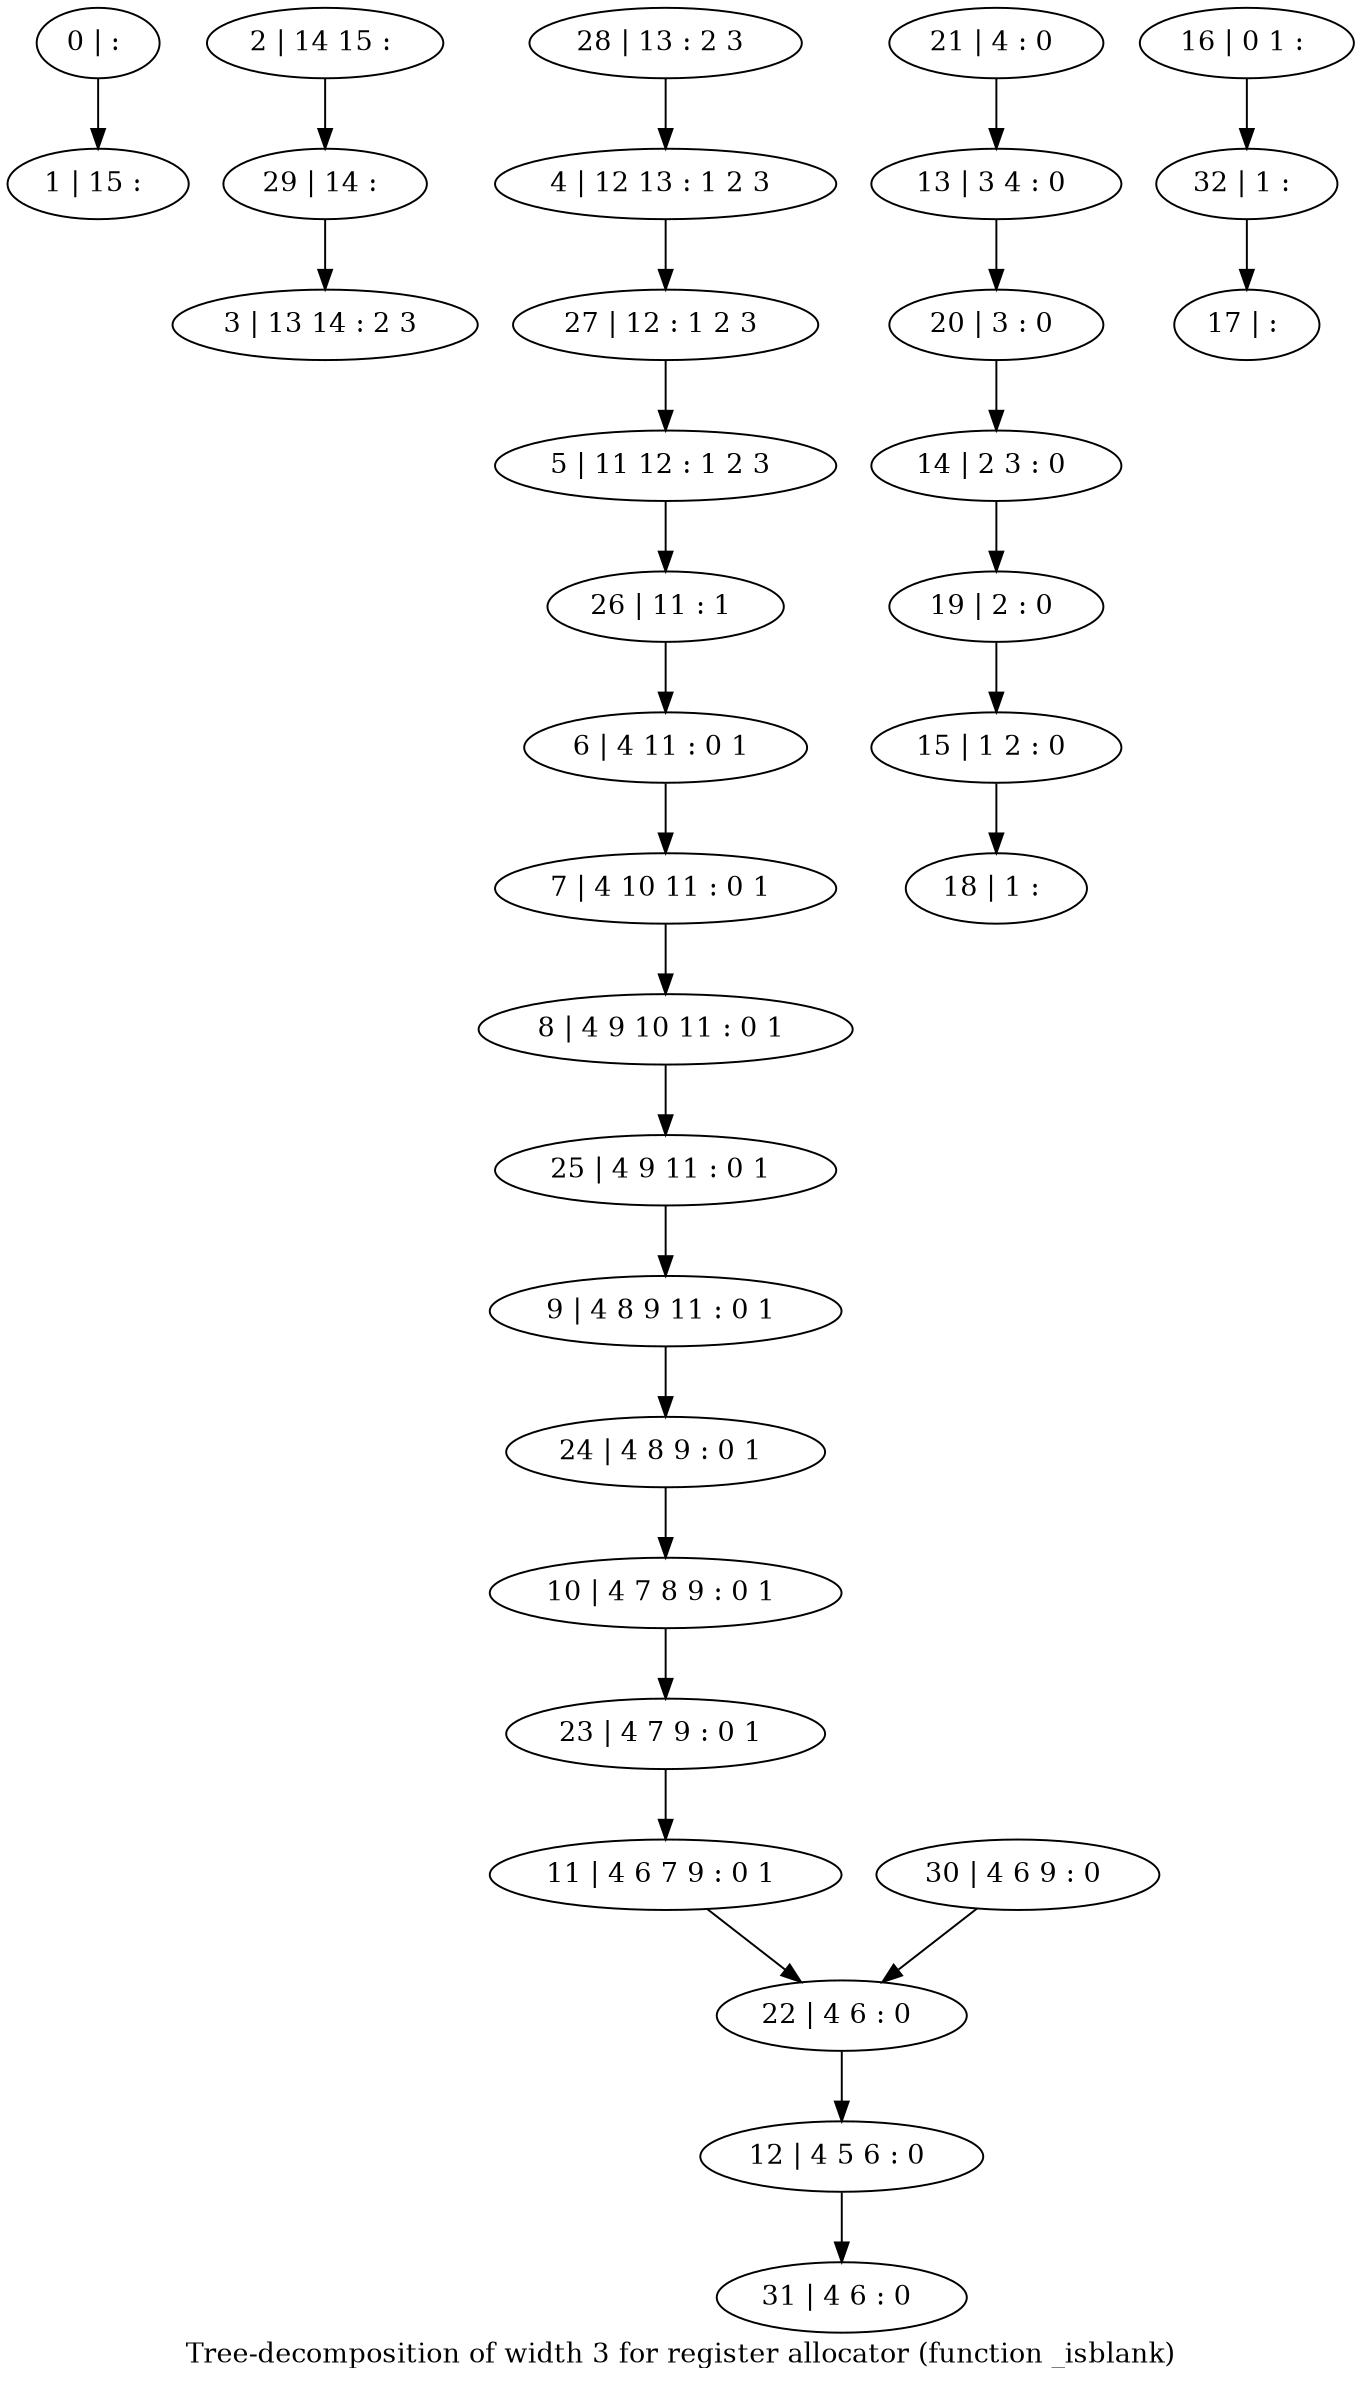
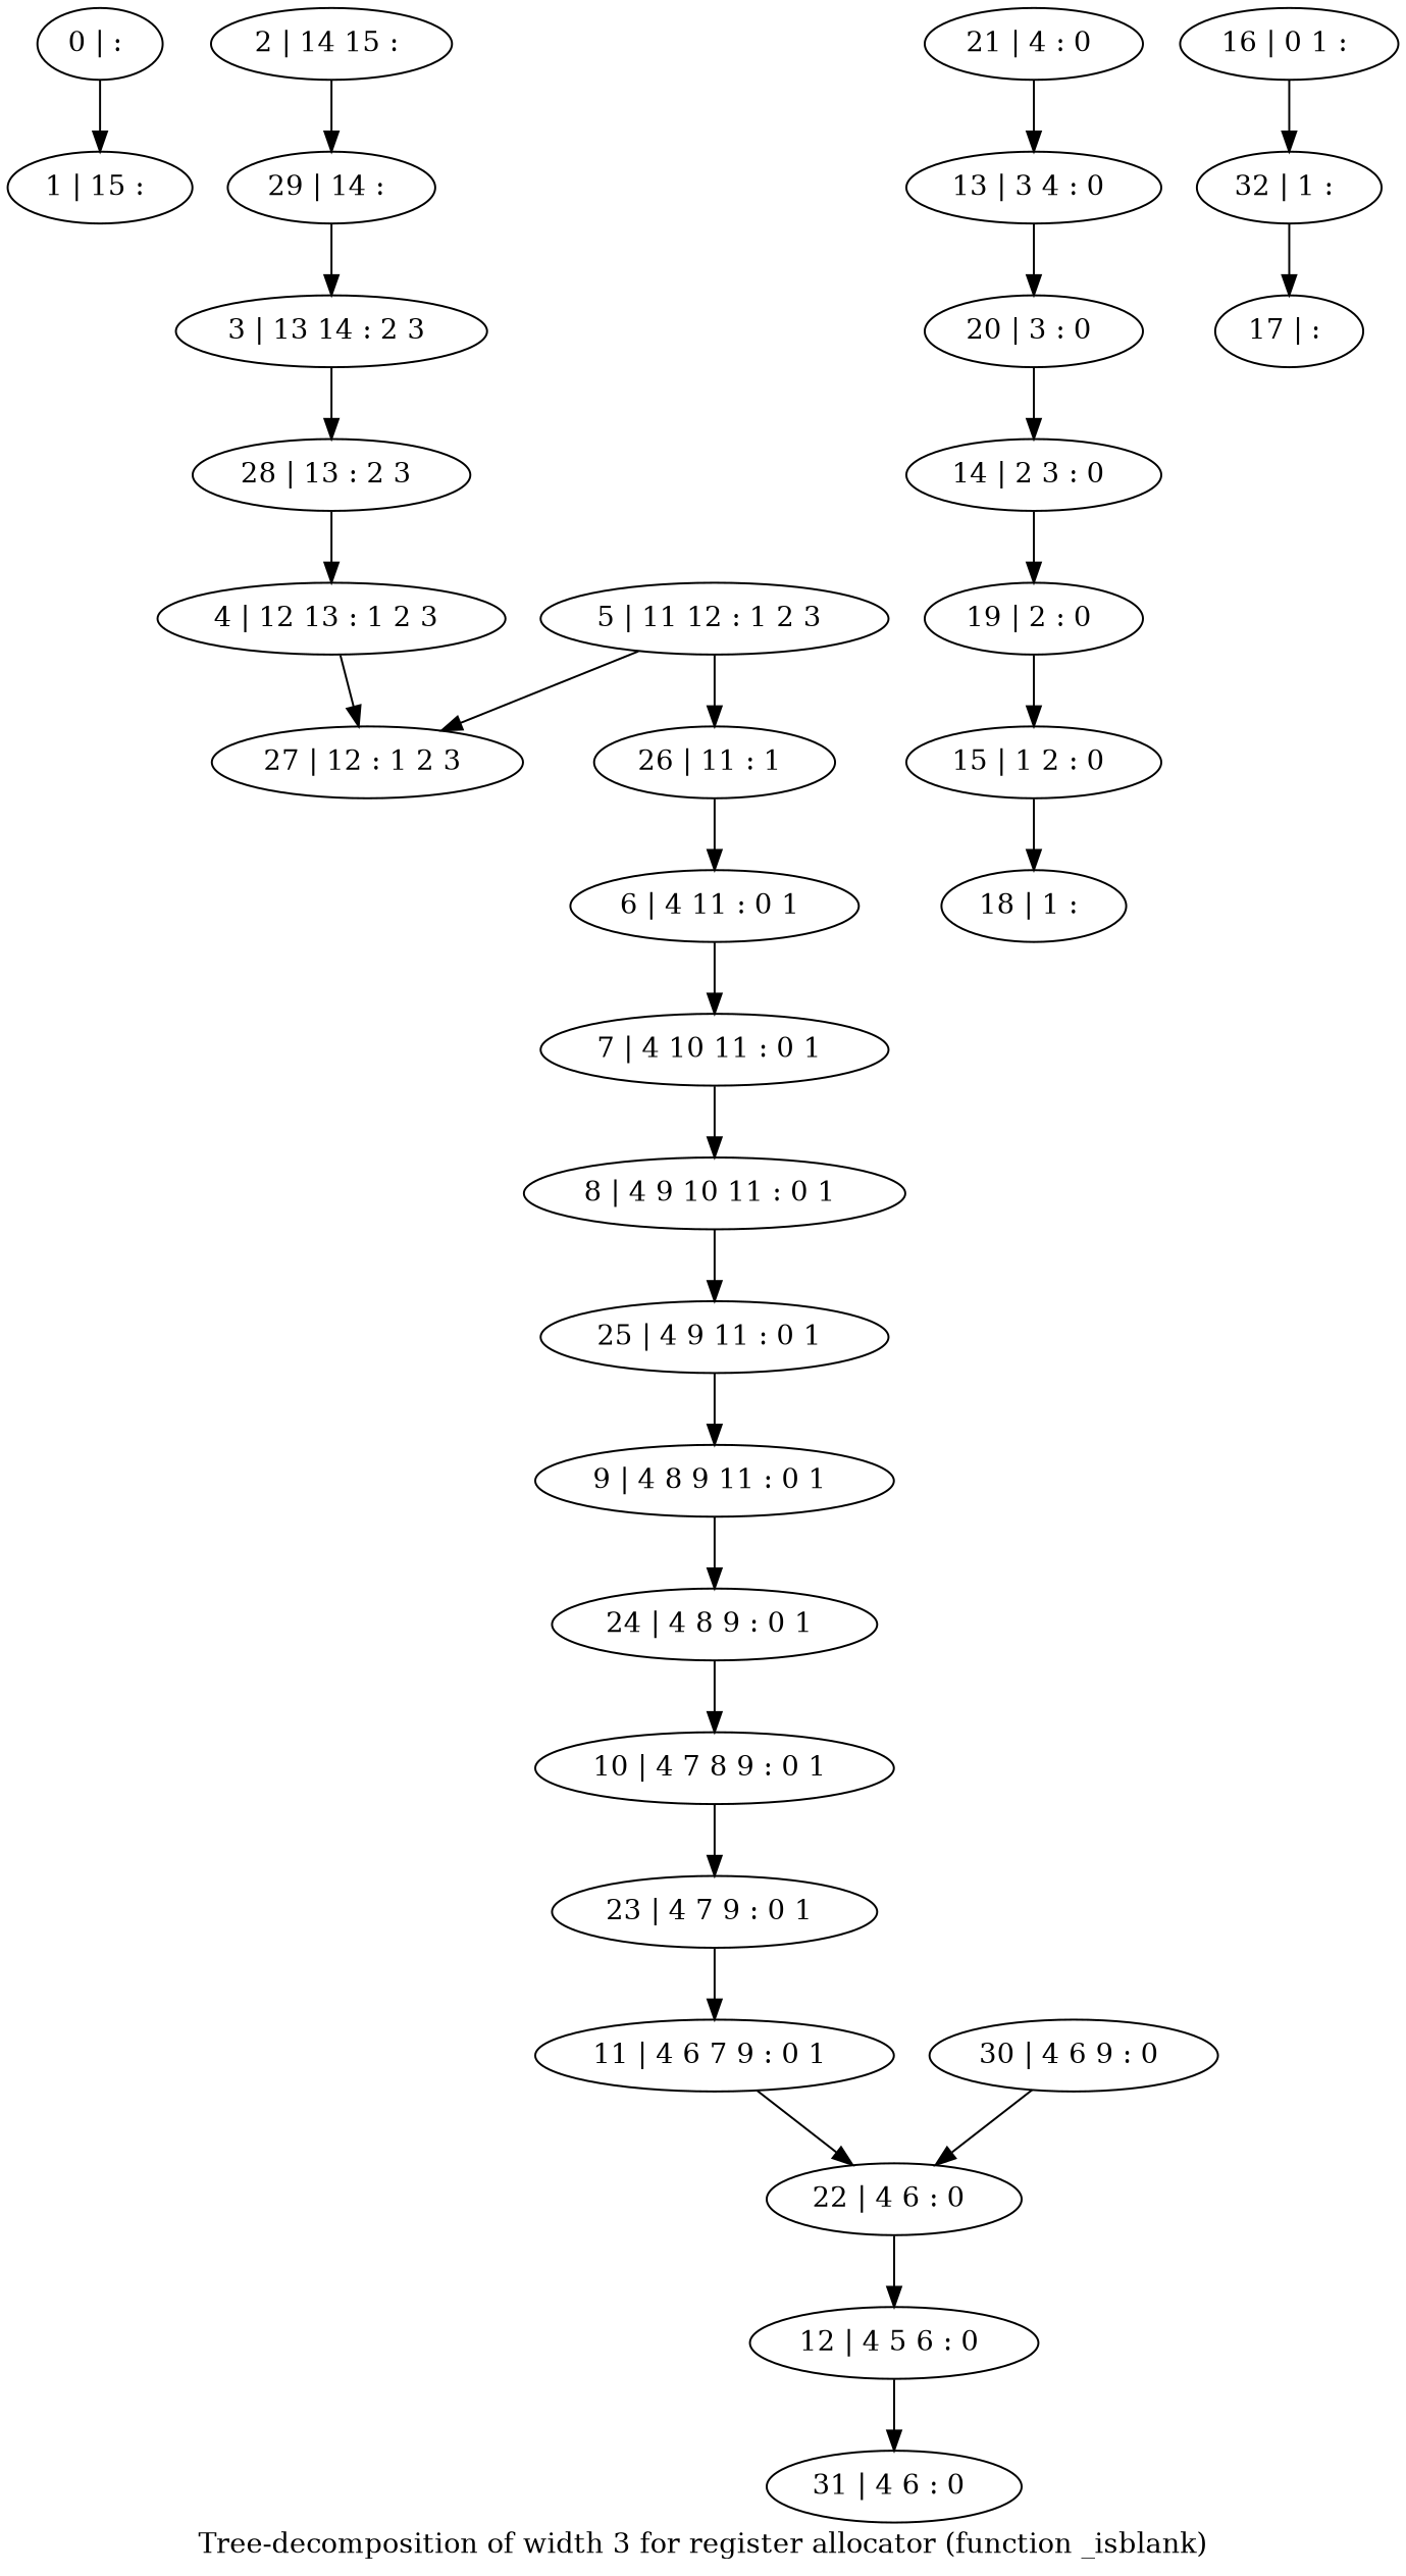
  digraph {
    label="Tree-decomposition of width 3 for register allocator (function _isblank)"
    n1 [label="0 | : "]
    n2 [label="1 | 15 : "]
    n3 [label="2 | 14 15 : "]
    n4 [label="29 | 14 : "]
    n5 [label="3 | 13 14 : 2 3 "]
    n6 [label="28 | 13 : 2 3 "]
    n7 [label="4 | 12 13 : 1 2 3 "]
    n8 [label="27 | 12 : 1 2 3 "]
    n9 [label="5 | 11 12 : 1 2 3 "]
    n10 [label="26 | 11 : 1 "]
    n11 [label="6 | 4 11 : 0 1 "]
    n12 [label="7 | 4 10 11 : 0 1 "]
    n13 [label="8 | 4 9 10 11 : 0 1 "]
    n14 [label="25 | 4 9 11 : 0 1 "]
    n15 [label="9 | 4 8 9 11 : 0 1 "]
    n16 [label="24 | 4 8 9 : 0 1 "]
    n17 [label="10 | 4 7 8 9 : 0 1 "]
    n18 [label="23 | 4 7 9 : 0 1 "]
    n19 [label="11 | 4 6 7 9 : 0 1 "]
    n20 [label="22 | 4 6 : 0 "]
    n21 [label="30 | 4 6 9 : 0 "]
    n22 [label="12 | 4 5 6 : 0 "]
    n23 [label="31 | 4 6 : 0 "]
    n24 [label="13 | 3 4 : 0 "]
    n25 [label="20 | 3 : 0 "]
    n26 [label="14 | 2 3 : 0 "]
    n27 [label="19 | 2 : 0 "]
    n28 [label="15 | 1 2 : 0 "]
    n29 [label="18 | 1 : "]
    n30 [label="16 | 0 1 : "]
    n31 [label="32 | 1 : "]
    n32 [label="17 | : "]
    n33 [label="21 | 4 : 0 "]
    n1 -> n2
    n3 -> n4
    n4 -> n5
+   n5 -> n6
    n6 -> n7
    n7 -> n8
-   n8 -> n9
+   n9 -> n8
    n9 -> n10
    n10 -> n11
    n11 -> n12
    n12 -> n13
    n13 -> n14
    n14 -> n15
    n15 -> n16
    n16 -> n17
    n17 -> n18
    n18 -> n19
    n19 -> n20
    n20 -> n22
    n21 -> n20
    n22 -> n23
    n24 -> n25
    n25 -> n26
    n26 -> n27
    n27 -> n28
    n28 -> n29
    n30 -> n31
    n31 -> n32
    n33 -> n24
  }
